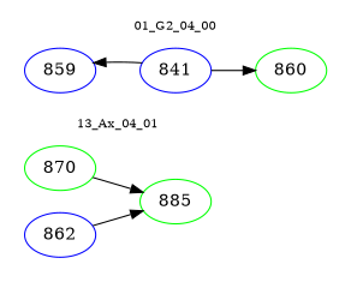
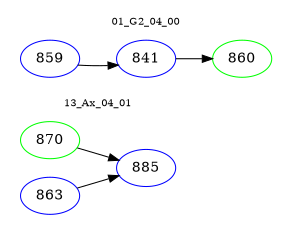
  digraph {
    rankdir=LR
    node [color=green]
    edge [color=black]
    n1 [label=870]
-   n2 [color=blue label=862]
-   n3 [label=885]
+   n2 [color=blue label=863]
+   n3 [color=blue label=885]
    n4 [color=blue label=859]
    n5 [color=blue label=841]
    n6 [label=860]
    subgraph cluster_1 {
      color=white
      fontsize=10
      label="13_Ax_04_01"
      n1
      n2
      n3
    }
    subgraph cluster_2 {
      color=white
      fontsize=10
      label="01_G2_04_00"
      n4
      n5
      n6
    }
    n1 -> n3
    n2 -> n3
-   n5 -> n4
+   n4 -> n5
    n5 -> n6
  }
